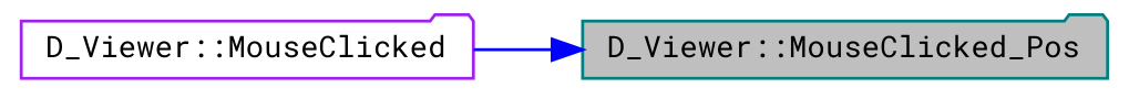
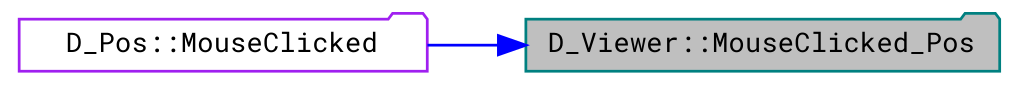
  digraph {
    rankdir=RL
    fontname="Roboto Mono"
    node [fontname="Roboto Mono" fontsize=10 shape=folder style=filled]
    n1 [color=teal fillcolor=grey75 fontcolor=black height=0.2 label="D_Viewer::MouseClicked_Pos" width=0.4]
-   n2 [color=purple fillcolor=white height=0.2 label="D_Viewer::MouseClicked" width=0.4]
+   n2 [color=purple fillcolor=white height=0.2 label="D_Pos::MouseClicked" width=0.4]
    n1 -> n2 [color=blue dir=back fontname="Roboto Mono" fontsize=10 labelfontname=Helvetica labelfontsize=10 style=solid]
  }
